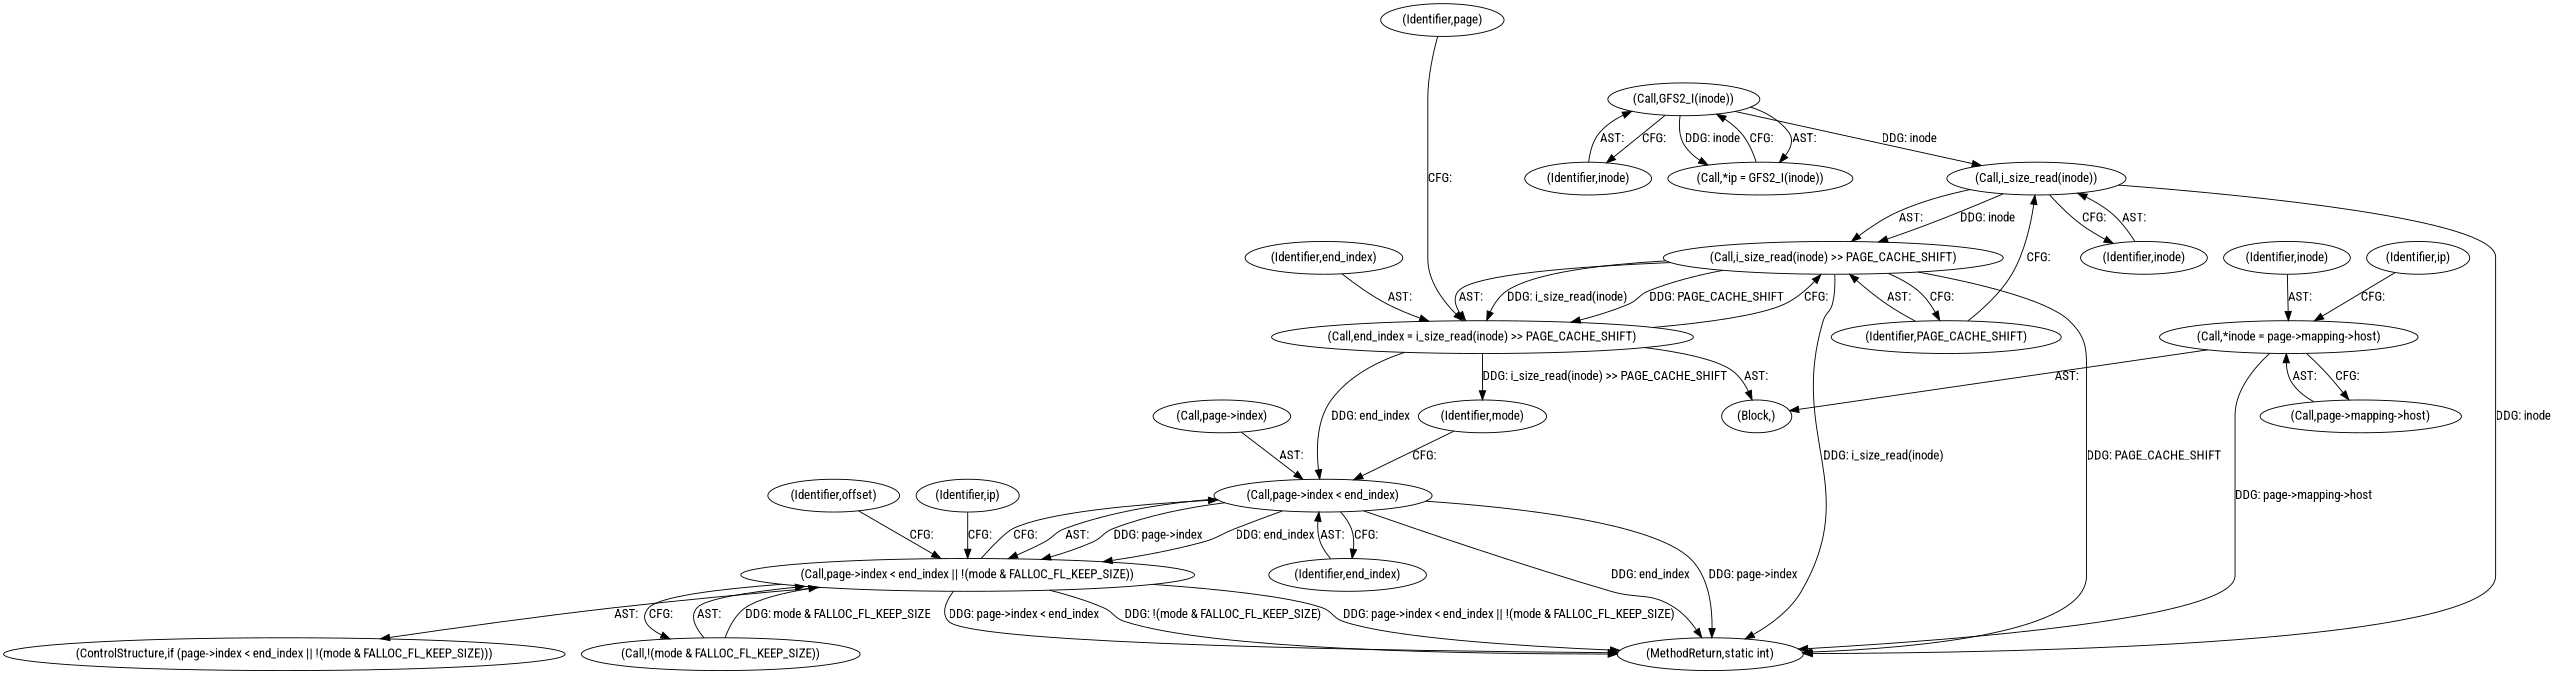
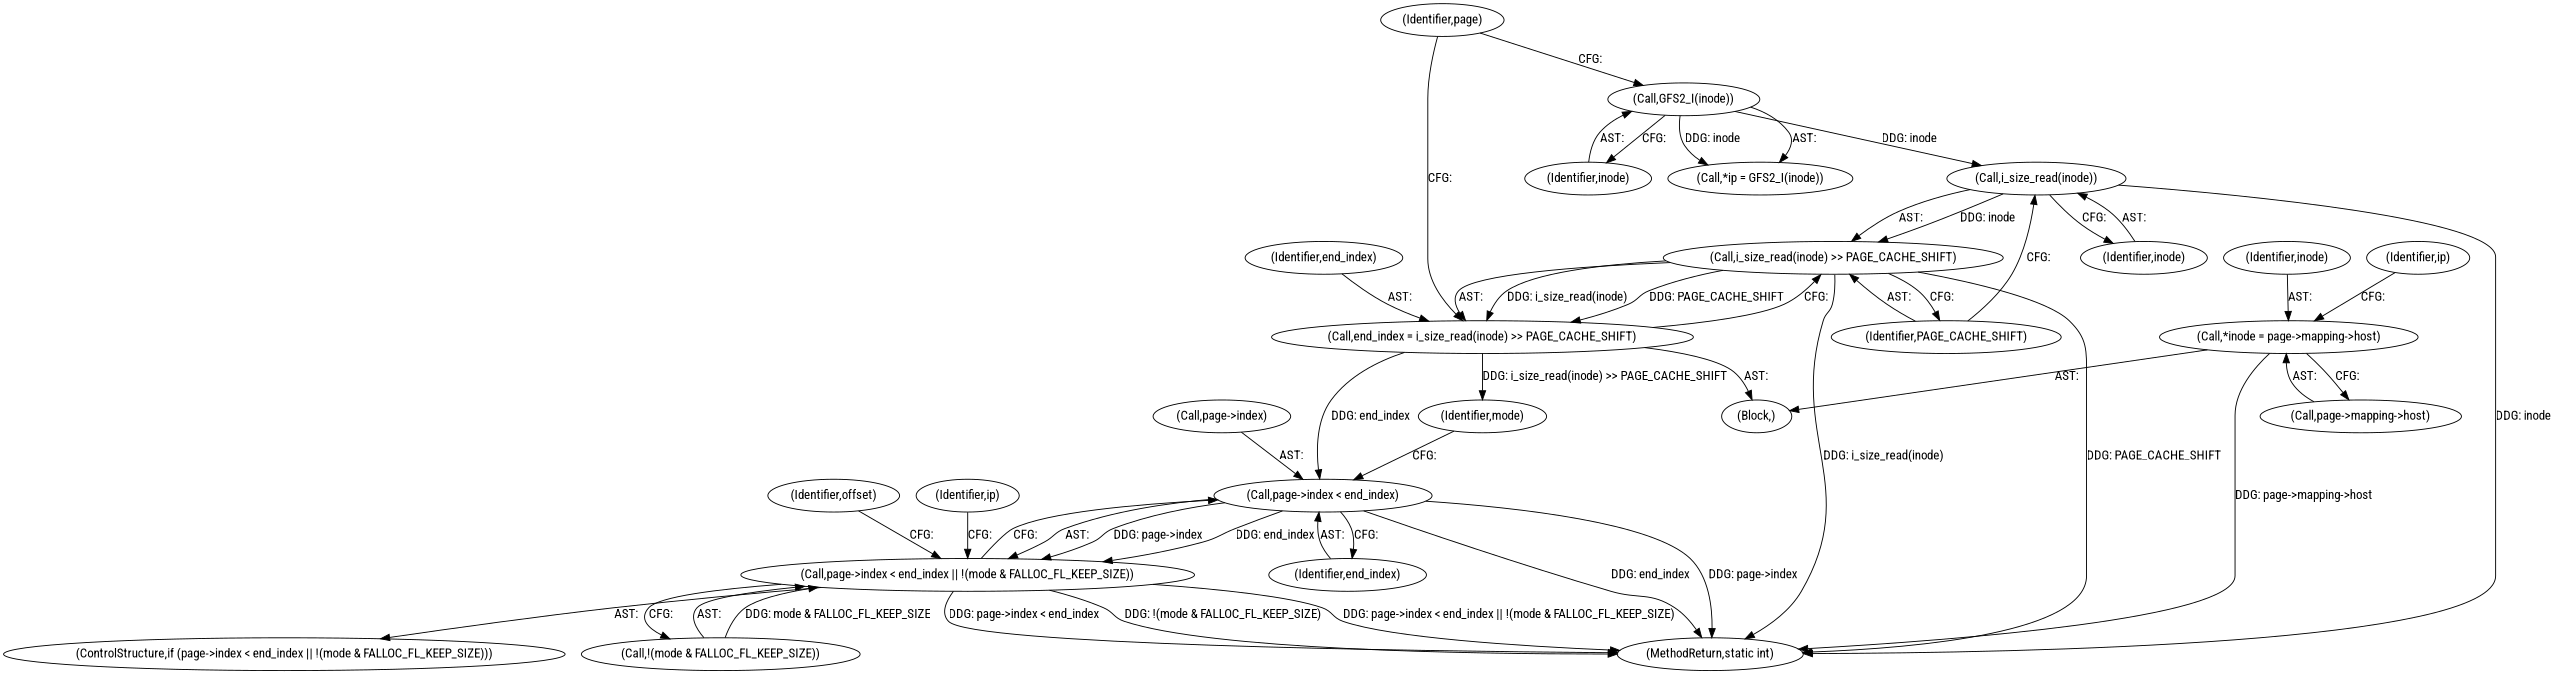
  digraph {
    fontname="Roboto Condensed"
    node [fontname="Roboto Condensed"]
    edge [fontname="Roboto Condensed"]
    n1 [label="(Call,i_size_read(inode))"]
    n2 [label="(Call,i_size_read(inode) >> PAGE_CACHE_SHIFT)"]
    n3 [label="(MethodReturn,static int)"]
    n4 [label="(Identifier,inode)"]
    n5 [label="(Call,end_index = i_size_read(inode) >> PAGE_CACHE_SHIFT)"]
    n6 [label="(Identifier,PAGE_CACHE_SHIFT)"]
    n7 [label="(Call,GFS2_I(inode))"]
    n8 [label="(Identifier,inode)"]
    n9 [label="(Call,*ip = GFS2_I(inode))"]
    n10 [label="(Call,*inode = page->mapping->host)"]
    n11 [label="(Call,page->mapping->host)"]
    n12 [label="(Block,)"]
    n13 [label="(Call,page->index < end_index)"]
    n14 [label="(Identifier,mode)"]
    n15 [label="(Call,page->index < end_index || !(mode & FALLOC_FL_KEEP_SIZE))"]
    n16 [label="(Identifier,end_index)"]
    n17 [label="(ControlStructure,if (page->index < end_index || !(mode & FALLOC_FL_KEEP_SIZE)))"]
    n18 [label="(Call,!(mode & FALLOC_FL_KEEP_SIZE))"]
    n19 [label="(Identifier,ip)"]
    n20 [label="(Call,page->index)"]
    n21 [label="(Identifier,inode)"]
    n22 [label="(Identifier,end_index)"]
    n23 [label="(Identifier,page)"]
    n24 [label="(Identifier,ip)"]
    n25 [label="(Identifier,offset)"]
    n1 -> n2 [label="AST: "]
    n1 -> n2 [label="DDG: inode"]
    n1 -> n3 [label="DDG: inode"]
    n1 -> n4 [label="CFG: "]
    n2 -> n3 [label="DDG: i_size_read(inode)"]
    n2 -> n3 [label="DDG: PAGE_CACHE_SHIFT"]
    n2 -> n5 [label="AST: "]
    n2 -> n5 [label="DDG: i_size_read(inode)"]
    n2 -> n5 [label="DDG: PAGE_CACHE_SHIFT"]
    n2 -> n6 [label="CFG: "]
    n4 -> n1 [label="AST: "]
    n5 -> n2 [label="CFG: "]
    n5 -> n12 [label="AST: "]
    n5 -> n13 [label="DDG: end_index"]
    n5 -> n14 [label="DDG: i_size_read(inode) >> PAGE_CACHE_SHIFT"]
    n6 -> n1 [label="CFG: "]
    n6 -> n2 [label="AST: "]
    n7 -> n1 [label="DDG: inode"]
    n7 -> n8 [label="CFG: "]
    n7 -> n9 [label="AST: "]
    n7 -> n9 [label="DDG: inode"]
    n8 -> n7 [label="AST: "]
-   n9 -> n7 [label="CFG: "]
+   n23 -> n7 [label="CFG: "]
    n10 -> n3 [label="DDG: page->mapping->host"]
    n10 -> n11 [label="CFG: "]
    n10 -> n12 [label="AST: "]
    n11 -> n10 [label="AST: "]
    n13 -> n3 [label="DDG: end_index"]
    n13 -> n3 [label="DDG: page->index"]
    n13 -> n15 [label="AST: "]
    n13 -> n15 [label="DDG: page->index"]
    n13 -> n15 [label="DDG: end_index"]
    n13 -> n16 [label="CFG: "]
    n14 -> n13 [label="CFG: "]
    n15 -> n3 [label="DDG: !(mode & FALLOC_FL_KEEP_SIZE)"]
    n15 -> n3 [label="DDG: page->index < end_index || !(mode & FALLOC_FL_KEEP_SIZE)"]
    n15 -> n3 [label="DDG: page->index < end_index"]
    n15 -> n13 [label="CFG: "]
    n15 -> n17 [label="AST: "]
    n15 -> n18 [label="CFG: "]
    n16 -> n13 [label="AST: "]
    n18 -> n15 [label="AST: "]
    n18 -> n15 [label="DDG: mode & FALLOC_FL_KEEP_SIZE"]
    n19 -> n10 [label="CFG: "]
    n20 -> n13 [label="AST: "]
    n21 -> n10 [label="AST: "]
    n22 -> n5 [label="AST: "]
    n23 -> n5 [label="CFG: "]
    n24 -> n15 [label="CFG: "]
    n25 -> n15 [label="CFG: "]
  }
